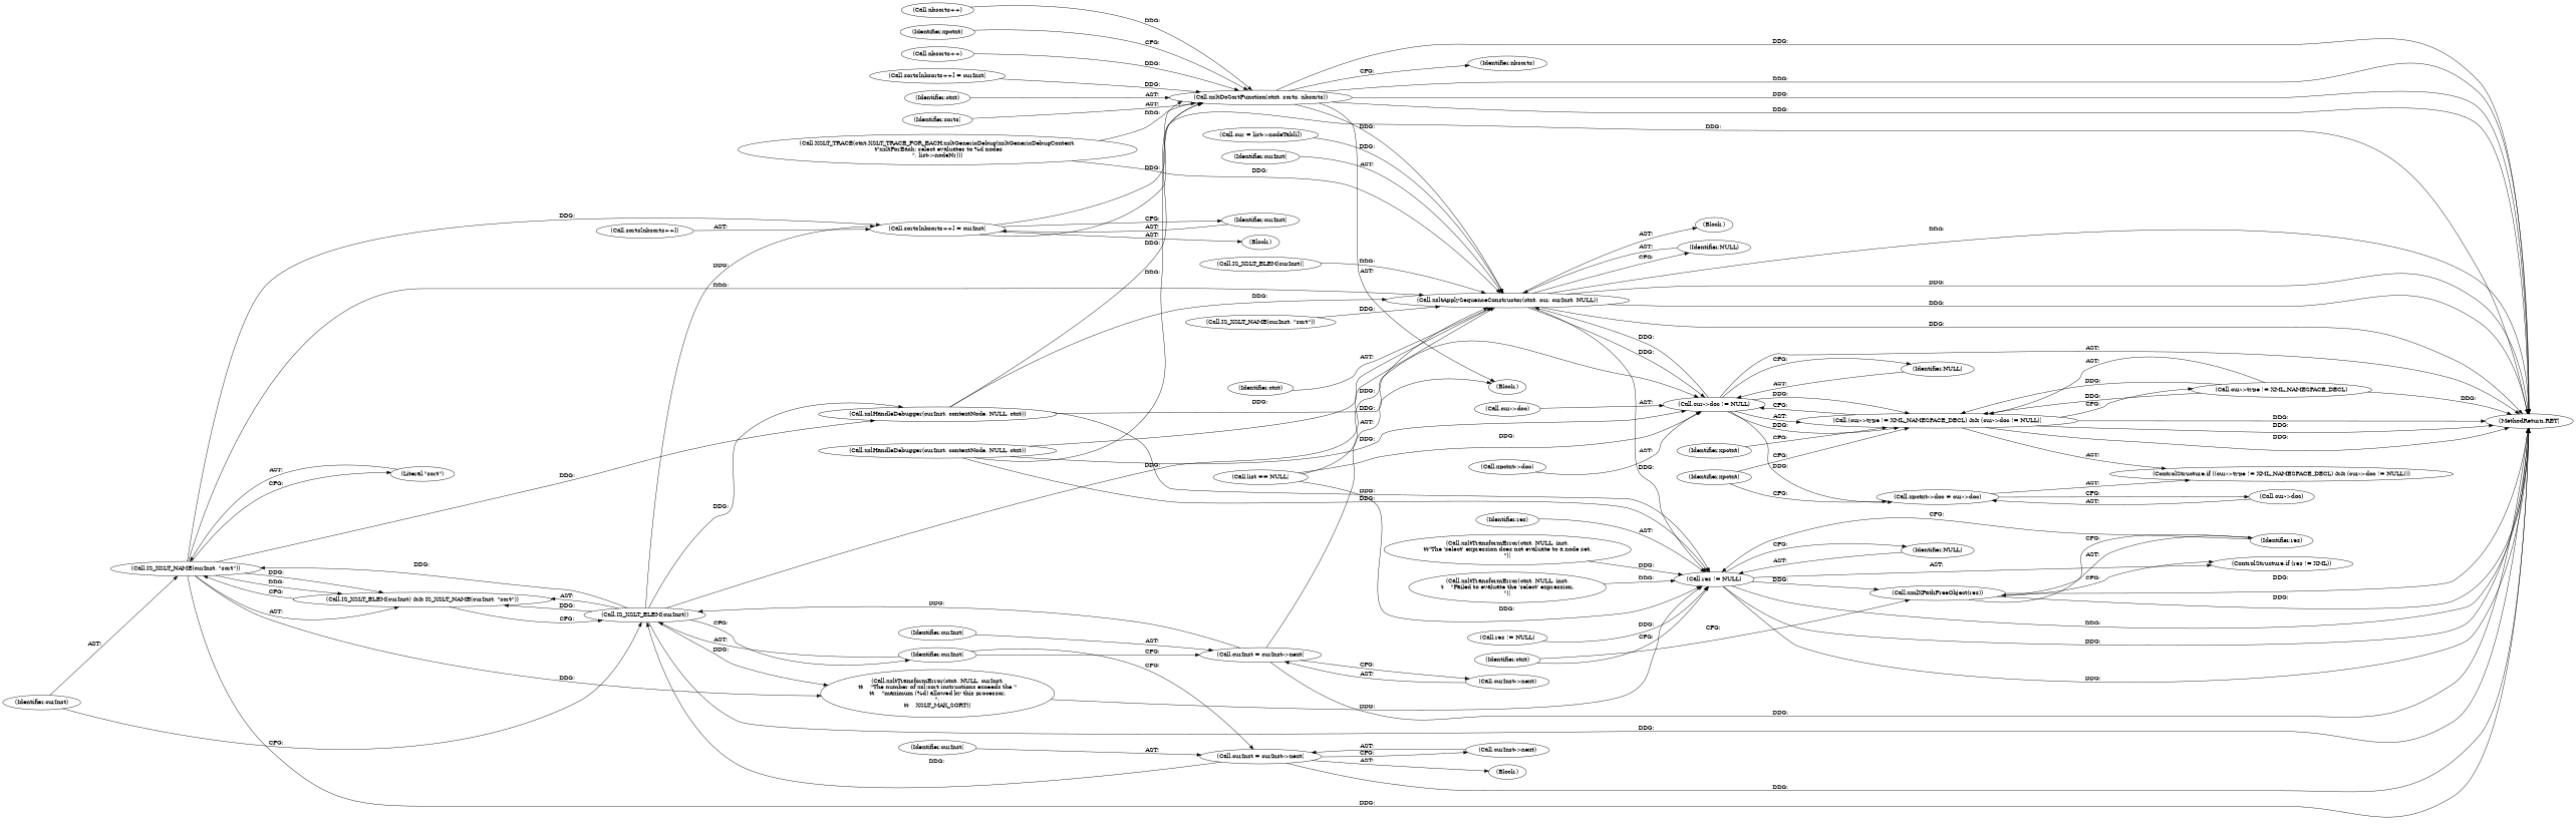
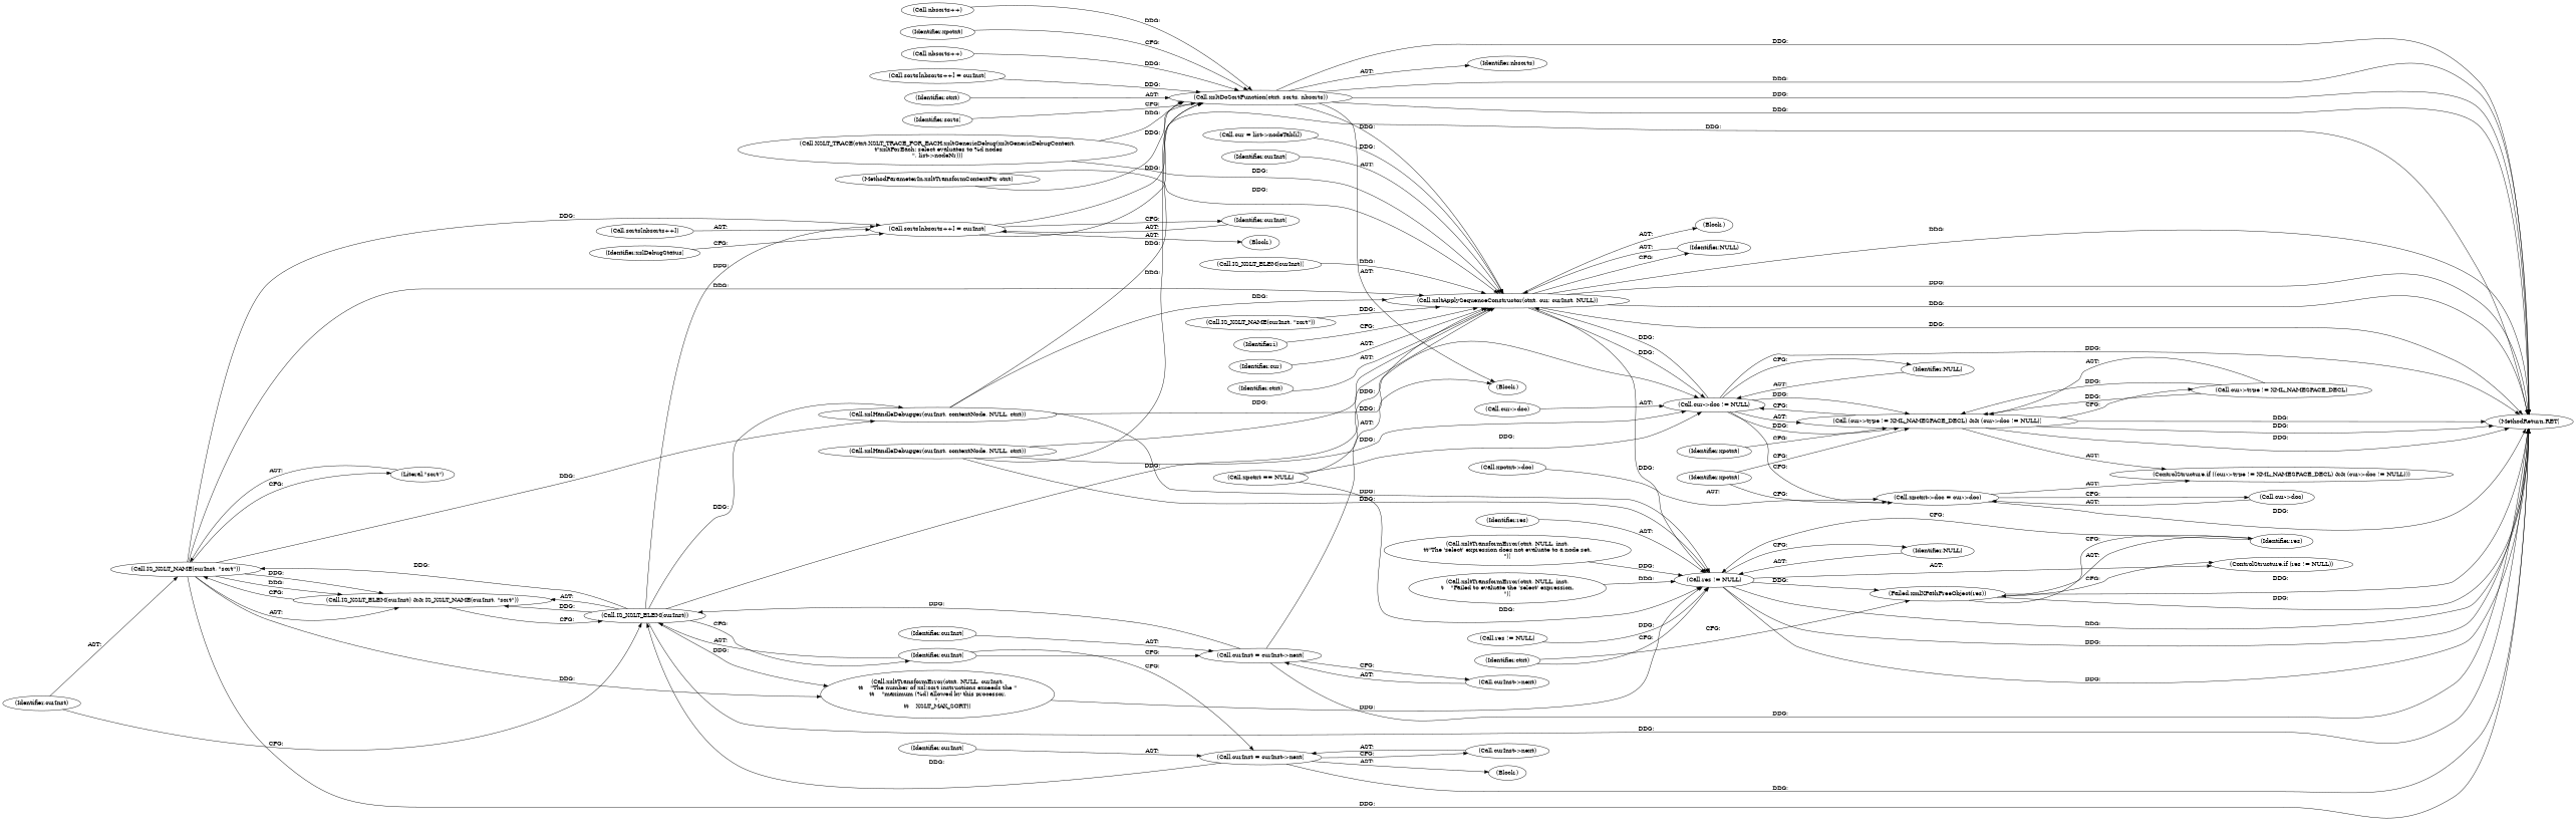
  digraph {
    rankdir=LR
    n1 [label="(Call,sorts[nbsorts++] = curInst)"]
    n2 [label="(Call,xsltDoSortFunction(ctxt, sorts, nbsorts))"]
    n3 [label="(Block,)"]
    n4 [label="(MethodReturn,RET)"]
    n5 [label="(Identifier,curInst)"]
    n6 [label="(Call,xsltApplySequenceConstructor(ctxt, cur, curInst, NULL))"]
    n7 [label="(Block,)"]
    n8 [label="(Identifier,nbsorts)"]
    n9 [label="(Call,IS_XSLT_NAME(curInst, \"sort\"))"]
    n10 [label="(Call,xslHandleDebugger(curInst, contextNode, NULL, ctxt))"]
    n11 [label="(Literal,\"sort\")"]
    n12 [label="(Call,xsltTransformError(ctxt, NULL, curInst,\n\t\t    \"The number of xsl:sort instructions exceeds the \"\n\t\t    \"maximum (%d) allowed by this processor.\n\",\n\t\t    XSLT_MAX_SORT))"]
    n13 [label="(Call,IS_XSLT_ELEM(curInst) && IS_XSLT_NAME(curInst, \"sort\"))"]
    n14 [label="(Call,cur->doc != NULL)"]
    n15 [label="(Call,res != NULL)"]
    n16 [label="(Block,)"]
    n17 [label="(Identifier,NULL)"]
    n18 [label="(Call,IS_XSLT_ELEM(curInst))"]
    n19 [label="(Identifier,curInst)"]
    n20 [label="(Call,curInst = curInst->next)"]
    n21 [label="(Call,curInst = curInst->next)"]
    n22 [label="(Call,curInst->next)"]
    n23 [label="(Call,curInst->next)"]
    n24 [label="(Block,)"]
    n25 [label="(Call,(cur->type != XML_NAMESPACE_DECL) && (cur->doc != NULL))"]
    n26 [label="(Call,xpctxt->doc = cur->doc)"]
    n27 [label="(Identifier,NULL)"]
-   n28 [label="(Call,xmlXPathFreeObject(res))"]
-   n29 [label="(ControlStructure,if (res != XML))"]
+   n28 [label="(Failed,xmlXPathFreeObject(res))"]
+   n29 [label="(ControlStructure,if (res != NULL))"]
    n30 [label="(Identifier,NULL)"]
    n31 [label="(Call,cur->type != XML_NAMESPACE_DECL)"]
    n32 [label="(ControlStructure,if ((cur->type != XML_NAMESPACE_DECL) && (cur->doc != NULL)))"]
    n33 [label="(Call,cur->doc)"]
    n34 [label="(Identifier,res)"]
    n35 [label="(Call,IS_XSLT_NAME(curInst, \"sort\"))"]
    n36 [label="(Call,cur->doc)"]
    n37 [label="(Call,nbsorts++)"]
    n38 [label="(Call,sorts[nbsorts++])"]
+   n39 [label="(Identifier,i)"]
+   n40 [label="(Identifier,cur)"]
    n41 [label="(Identifier,xpctxt)"]
    n42 [label="(Identifier,ctxt)"]
-   n43 [label="(Call,list == NULL)"]
+   n43 [label="(Call,xpctxt == NULL)"]
    n44 [label="(Call,res != NULL)"]
    n45 [label="(Identifier,ctxt)"]
    n46 [label="(Identifier,res)"]
    n47 [label="(Call,nbsorts++)"]
    n48 [label="(Identifier,curInst)"]
    n49 [label="(Call,sorts[nbsorts++] = curInst)"]
    n50 [label="(Call,xsltTransformError(ctxt, NULL, inst,\n\t\t\"The 'select' expression does not evaluate to a node set.\n\"))"]
    n51 [label="(Identifier,curInst)"]
    n52 [label="(Call,cur = list->nodeTab[i])"]
    n53 [label="(Call,xsltTransformError(ctxt, NULL, inst,\n\t    \"Failed to evaluate the 'select' expression.\n\"))"]
    n54 [label="(Identifier,curInst)"]
    n55 [label="(Identifier,curInst)"]
    n56 [label="(Call,IS_XSLT_ELEM(curInst))"]
    n57 [label="(Identifier,ctxt)"]
    n58 [label="(Identifier,xpctxt)"]
    n59 [label="(Call,XSLT_TRACE(ctxt,XSLT_TRACE_FOR_EACH,xsltGenericDebug(xsltGenericDebugContext,\n \t\"xsltForEach: select evaluates to %d nodes\n\", list->nodeNr)))"]
    n60 [label="(Call,xslHandleDebugger(curInst, contextNode, NULL, ctxt))"]
    n61 [label="(Identifier,xpctxt)"]
+   n62 [label="(MethodParameterIn,xsltTransformContextPtr ctxt)"]
    n63 [label="(Identifier,sorts)"]
+   n64 [label="(Identifier,xslDebugStatus)"]
    n65 [label="(Call,xpctxt->doc)"]
    n1 -> n2 [label="DDG: "]
    n1 -> n3 [label="AST: "]
    n1 -> n4 [label="DDG: "]
    n1 -> n5 [label="CFG: "]
    n2 -> n4 [label="DDG: "]
    n2 -> n4 [label="DDG: "]
    n2 -> n4 [label="DDG: "]
    n2 -> n4 [label="DDG: "]
    n2 -> n6 [label="DDG: "]
    n2 -> n7 [label="AST: "]
-   n2 -> n8 [label="CFG: "]
+   n2 -> n8 [label="AST: "]
    n5 -> n1 [label="AST: "]
    n6 -> n4 [label="DDG: "]
    n6 -> n4 [label="DDG: "]
    n6 -> n4 [label="DDG: "]
    n6 -> n4 [label="DDG: "]
    n6 -> n14 [label="DDG: "]
    n6 -> n15 [label="DDG: "]
    n6 -> n16 [label="AST: "]
    n6 -> n17 [label="CFG: "]
    n9 -> n1 [label="DDG: "]
    n9 -> n4 [label="DDG: "]
    n9 -> n6 [label="DDG: "]
    n9 -> n10 [label="DDG: "]
    n9 -> n11 [label="CFG: "]
    n9 -> n12 [label="DDG: "]
    n9 -> n13 [label="AST: "]
    n9 -> n13 [label="DDG: "]
    n9 -> n13 [label="DDG: "]
    n10 -> n2 [label="DDG: "]
    n10 -> n6 [label="DDG: "]
    n10 -> n14 [label="DDG: "]
    n10 -> n15 [label="DDG: "]
    n11 -> n9 [label="AST: "]
    n12 -> n15 [label="DDG: "]
    n13 -> n9 [label="CFG: "]
    n13 -> n18 [label="CFG: "]
-   n14 -> n4 [label="AST: "]
+   n14 -> n4 [label="DDG: "]
    n14 -> n6 [label="DDG: "]
    n14 -> n25 [label="AST: "]
    n14 -> n25 [label="DDG: "]
    n14 -> n25 [label="DDG: "]
-   n14 -> n26 [label="DDG: "]
+   n14 -> n26 [label="CFG: "]
    n14 -> n27 [label="CFG: "]
    n15 -> n4 [label="DDG: "]
    n15 -> n4 [label="DDG: "]
    n15 -> n4 [label="DDG: "]
    n15 -> n28 [label="DDG: "]
    n15 -> n29 [label="AST: "]
    n15 -> n30 [label="CFG: "]
    n17 -> n6 [label="AST: "]
    n18 -> n1 [label="DDG: "]
    n18 -> n4 [label="DDG: "]
    n18 -> n6 [label="DDG: "]
    n18 -> n9 [label="DDG: "]
    n18 -> n10 [label="DDG: "]
    n18 -> n12 [label="DDG: "]
    n18 -> n13 [label="AST: "]
    n18 -> n13 [label="DDG: "]
    n18 -> n19 [label="CFG: "]
    n19 -> n18 [label="AST: "]
    n19 -> n20 [label="CFG: "]
    n19 -> n21 [label="CFG: "]
    n20 -> n4 [label="DDG: "]
    n20 -> n7 [label="AST: "]
    n20 -> n18 [label="DDG: "]
    n20 -> n22 [label="CFG: "]
    n21 -> n4 [label="DDG: "]
    n21 -> n18 [label="DDG: "]
    n21 -> n23 [label="CFG: "]
    n21 -> n24 [label="AST: "]
    n22 -> n20 [label="AST: "]
    n23 -> n21 [label="AST: "]
    n25 -> n4 [label="DDG: "]
    n25 -> n4 [label="DDG: "]
    n25 -> n4 [label="DDG: "]
    n25 -> n14 [label="CFG: "]
    n25 -> n31 [label="CFG: "]
    n25 -> n32 [label="AST: "]
-   n31 -> n4 [label="DDG: "]
+   n26 -> n4 [label="DDG: "]
    n26 -> n32 [label="AST: "]
    n26 -> n33 [label="CFG: "]
    n27 -> n14 [label="AST: "]
    n28 -> n4 [label="DDG: "]
    n28 -> n4 [label="DDG: "]
    n28 -> n29 [label="CFG: "]
    n28 -> n34 [label="CFG: "]
    n30 -> n15 [label="AST: "]
    n31 -> n25 [label="AST: "]
    n31 -> n25 [label="DDG: "]
    n31 -> n25 [label="DDG: "]
    n33 -> n26 [label="AST: "]
    n34 -> n15 [label="CFG: "]
    n34 -> n28 [label="AST: "]
    n35 -> n6 [label="DDG: "]
    n36 -> n14 [label="AST: "]
    n37 -> n2 [label="DDG: "]
    n38 -> n1 [label="AST: "]
+   n39 -> n6 [label="CFG: "]
+   n40 -> n6 [label="AST: "]
    n41 -> n2 [label="CFG: "]
    n42 -> n6 [label="AST: "]
    n43 -> n6 [label="DDG: "]
    n43 -> n14 [label="DDG: "]
    n43 -> n15 [label="DDG: "]
    n44 -> n15 [label="DDG: "]
    n45 -> n15 [label="CFG: "]
    n45 -> n28 [label="CFG: "]
    n46 -> n15 [label="AST: "]
    n47 -> n2 [label="DDG: "]
    n48 -> n9 [label="AST: "]
    n48 -> n18 [label="CFG: "]
    n49 -> n2 [label="DDG: "]
    n50 -> n15 [label="DDG: "]
    n51 -> n21 [label="AST: "]
    n52 -> n6 [label="DDG: "]
    n53 -> n15 [label="DDG: "]
    n54 -> n20 [label="AST: "]
    n55 -> n6 [label="AST: "]
    n56 -> n6 [label="DDG: "]
    n57 -> n2 [label="AST: "]
    n58 -> n25 [label="CFG: "]
    n59 -> n2 [label="DDG: "]
    n59 -> n6 [label="DDG: "]
    n60 -> n2 [label="DDG: "]
    n60 -> n6 [label="DDG: "]
    n60 -> n14 [label="DDG: "]
    n60 -> n15 [label="DDG: "]
    n61 -> n25 [label="CFG: "]
    n61 -> n26 [label="CFG: "]
-   n63 -> n2 [label="AST: "]
-   n65 -> n14 [label="AST: "]
+   n62 -> n2 [label="DDG: "]
+   n62 -> n6 [label="DDG: "]
+   n63 -> n2 [label="CFG: "]
+   n64 -> n1 [label="CFG: "]
+   n65 -> n26 [label="AST: "]
  }
